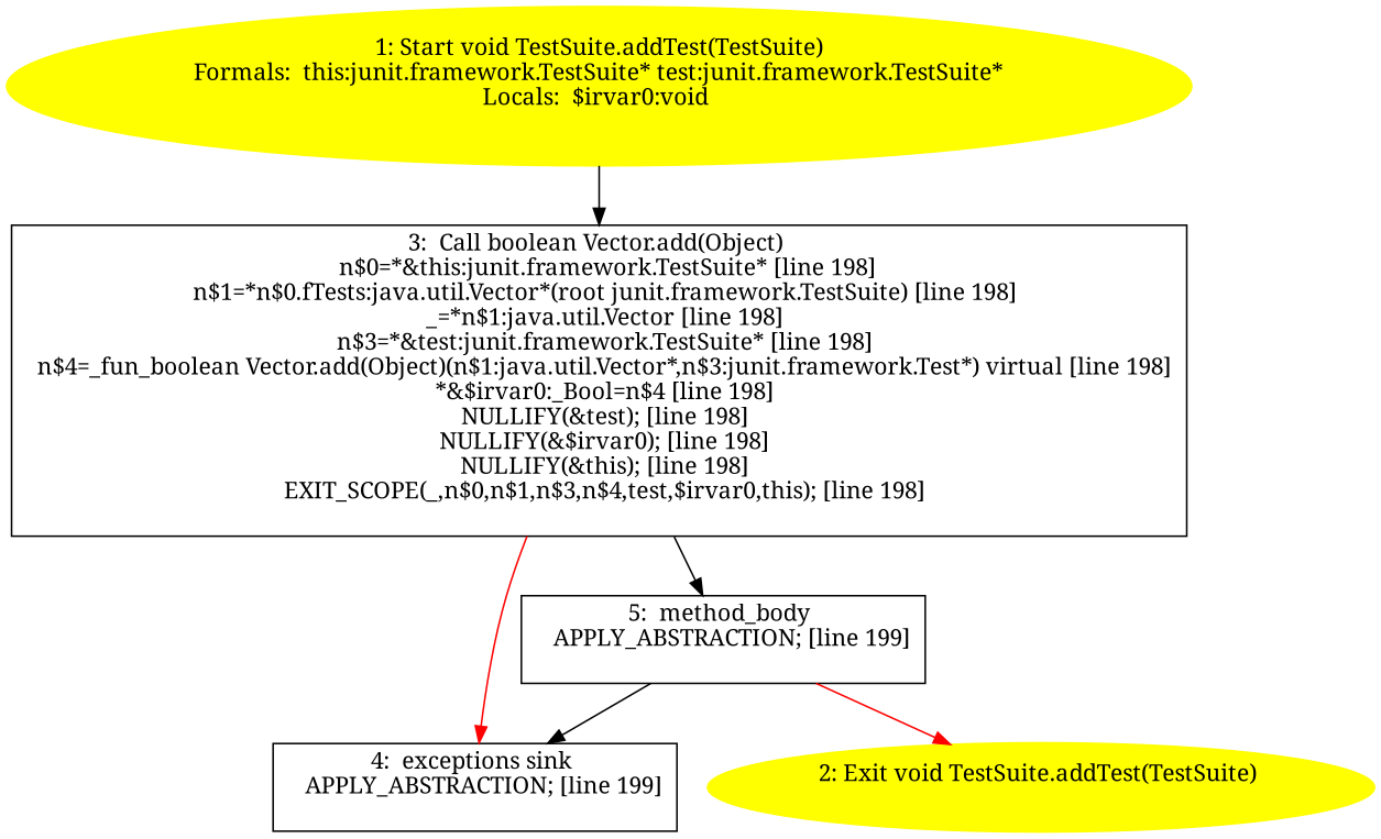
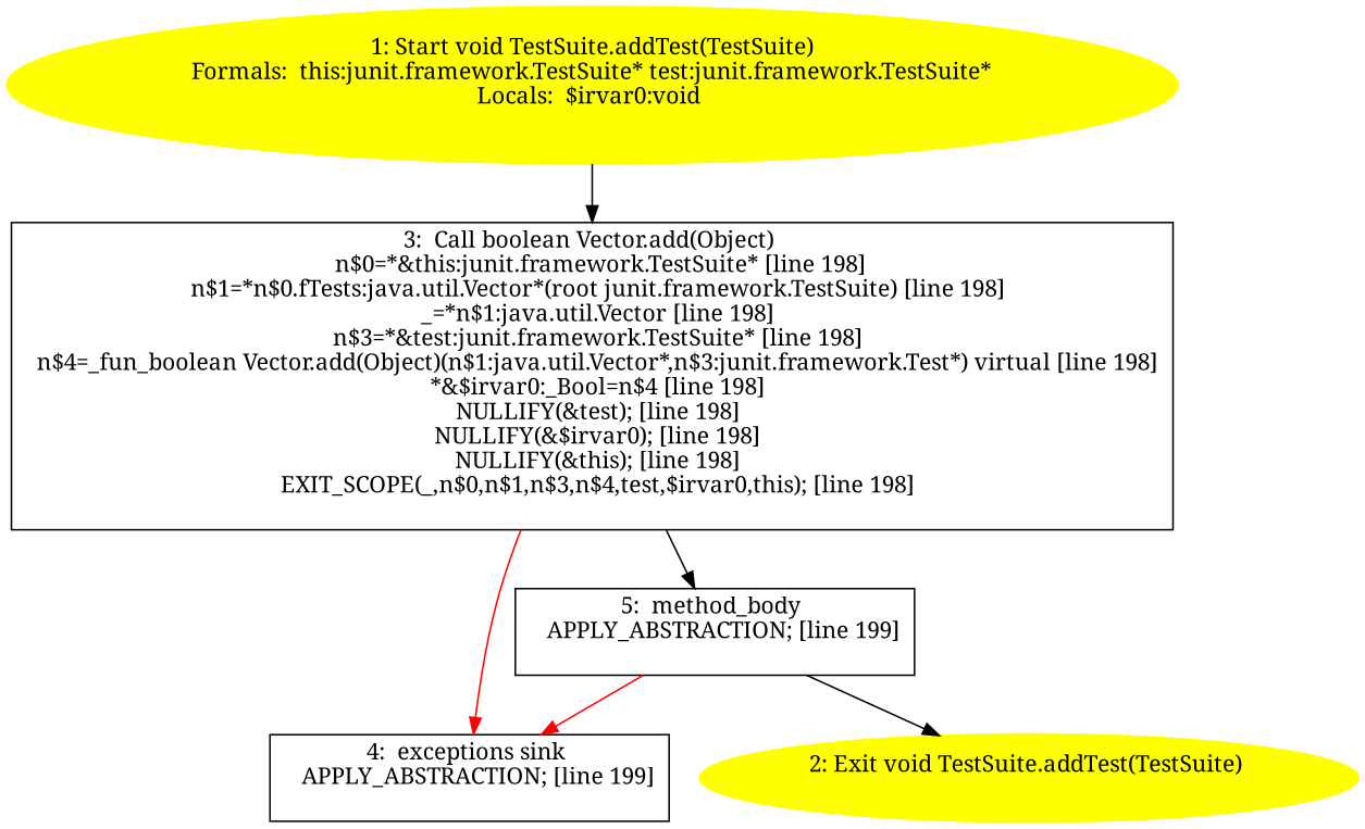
  digraph {
    fontname="Noto Serif"
    node [fontname="Noto Serif" shape=box]
    edge [fontname="Noto Serif"]
    n1 [color=yellow label="1: Start void TestSuite.addTest(TestSuite)\nFormals:  this:junit.framework.TestSuite* test:junit.framework.TestSuite*\nLocals:  $irvar0:void \n  " style=filled shape=""]
    n2 [label="3:  Call boolean Vector.add(Object) \n   n$0=*&this:junit.framework.TestSuite* [line 198]\n  n$1=*n$0.fTests:java.util.Vector*(root junit.framework.TestSuite) [line 198]\n  _=*n$1:java.util.Vector [line 198]\n  n$3=*&test:junit.framework.TestSuite* [line 198]\n  n$4=_fun_boolean Vector.add(Object)(n$1:java.util.Vector*,n$3:junit.framework.Test*) virtual [line 198]\n  *&$irvar0:_Bool=n$4 [line 198]\n  NULLIFY(&test); [line 198]\n  NULLIFY(&$irvar0); [line 198]\n  NULLIFY(&this); [line 198]\n  EXIT_SCOPE(_,n$0,n$1,n$3,n$4,test,$irvar0,this); [line 198]\n "]
    n3 [label="5:  method_body \n   APPLY_ABSTRACTION; [line 199]\n "]
    n4 [label="4:  exceptions sink \n   APPLY_ABSTRACTION; [line 199]\n "]
    n5 [color=yellow label="2: Exit void TestSuite.addTest(TestSuite) \n  " style=filled shape=""]
    n1 -> n2
    n2 -> n3
    n2 -> n4 [color=red]
-   n3 -> n4 [color=black]
-   n3 -> n5 [color=red]
+   n3 -> n4 [color=red]
+   n3 -> n5
  }
